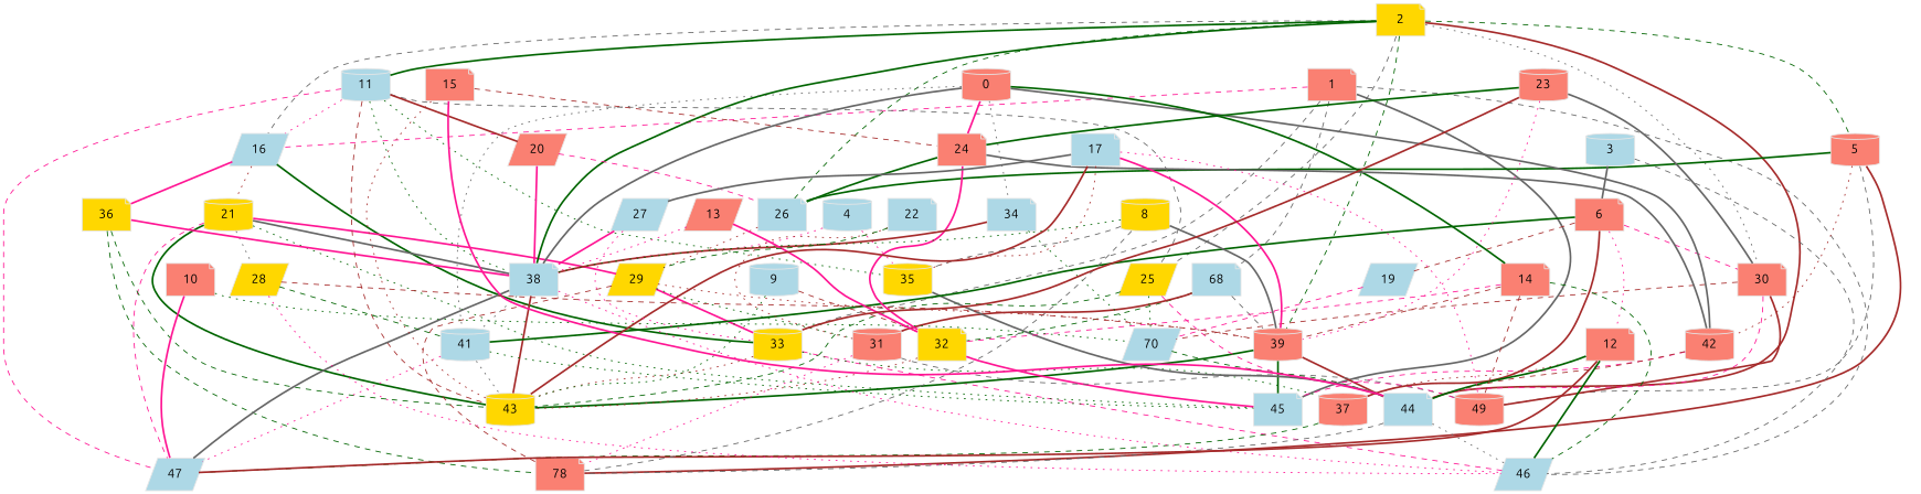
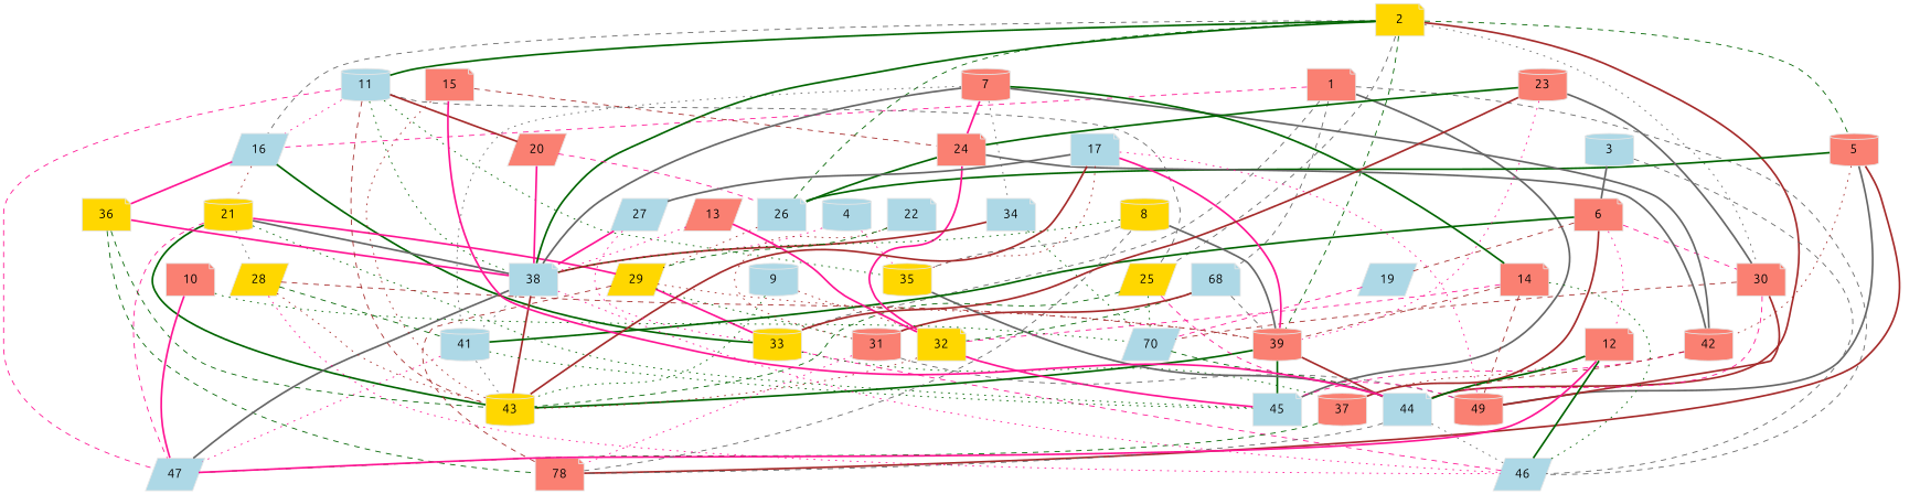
  graph {
    fontname=Ubuntu
    node [color=gray90 fillcolor=salmon fontname=Ubuntu shape=note style=filled]
    edge [color=deeppink fontname=Ubuntu style=bold weight=1.0]
    1
    16 [fillcolor=lightblue shape=parallelogram]
    n3 [fillcolor=lightblue label=68]
    33 [fillcolor=gold shape=cylinder]
    45 [fillcolor=lightblue]
    46 [fillcolor=lightblue shape=parallelogram]
    21 [fillcolor=gold shape=cylinder]
    36 [fillcolor=gold]
    39 [shape=cylinder]
    32 [fillcolor=gold]
    31 [shape=cylinder]
    25 [fillcolor=gold shape=parallelogram]
    49 [shape=cylinder]
    43 [fillcolor=gold shape=cylinder]
    n15 [fillcolor=lightblue label=70 shape=parallelogram]
    37 [shape=cylinder]
    2 [fillcolor=gold]
    5 [shape=cylinder]
    11 [fillcolor=lightblue shape=cylinder]
    26 [fillcolor=lightblue]
    30
    38 [fillcolor=lightblue]
    44 [fillcolor=lightblue]
    42 [shape=cylinder]
    n25 [label=78]
    35 [fillcolor=gold shape=cylinder]
    47 [fillcolor=lightblue shape=parallelogram]
    20 [shape=parallelogram]
    29 [fillcolor=gold shape=parallelogram]
    41 [fillcolor=lightblue shape=cylinder]
    3 [fillcolor=lightblue shape=cylinder]
    6
    12
    19 [fillcolor=lightblue shape=parallelogram]
    4 [fillcolor=lightblue shape=cylinder]
-   7 [shape=cylinder label=0]
+   7 [shape=cylinder]
    14
    24
    34 [fillcolor=lightblue]
    8 [fillcolor=gold shape=cylinder]
    9 [fillcolor=lightblue shape=cylinder]
    10
    13 [shape=parallelogram]
    15
    28 [fillcolor=gold shape=parallelogram]
    17 [fillcolor=lightblue]
    27 [fillcolor=lightblue shape=parallelogram]
    22 [fillcolor=lightblue]
    23 [shape=cylinder]
    1 -- 16 [style=dashed]
    1 -- n3 [color=gray40 style=dashed]
    1 -- 33 [color=gray40 style=dashed]
    1 -- 45 [color=gray40]
    1 -- 46 [color=gray40 style=dashed]
    16 -- 33 [color=darkgreen]
    16 -- 21 [color=brown style=dotted]
    16 -- 36
    n3 -- 39 [color=gray40 style=dashed]
    n3 -- 32 [color=darkgreen style=dashed]
    n3 -- 31 [color=brown]
    33 -- 46 [style=dashed]
-   33 -- 43 [color=brown style=dotted]
+   28 -- 43 [color=brown style=dotted]
    33 -- 37 [color=darkgreen style=dotted]
    21 -- 45 [color=darkgreen style=dotted]
    21 -- 43 [color=darkgreen]
    21 -- 38 [color=gray40]
    21 -- 47 [style=dashed]
    21 -- 29
    21 -- 28 [color=gray40 style=dotted]
    36 -- 43 [color=darkgreen style=dashed]
    36 -- 38
    36 -- n25 [color=darkgreen style=dashed weight=2.0]
    39 -- 45 [color=darkgreen weight=2.0]
    39 -- 43 [color=darkgreen]
    39 -- 44 [color=brown weight=2.0]
    32 -- 45
    32 -- 43 [color=brown style=dotted]
    31 -- 49 [color=gray40 style=dashed]
    31 -- n25 [style=dotted]
    25 -- 49 [style=dashed]
    25 -- 43 [color=darkgreen style=dashed]
    25 -- n15 [color=darkgreen style=dotted]
    n15 -- 44 [color=darkgreen style=dashed]
    37 -- 47 [color=darkgreen style=dashed]
    2 -- 16 [color=gray40 style=dashed]
    2 -- 39 [color=darkgreen style=dashed]
    2 -- 25 [color=gray40 style=dashed]
    2 -- 5 [color=darkgreen style=dashed]
    2 -- 11 [color=darkgreen]
    2 -- 26 [color=darkgreen style=dashed]
    2 -- 30 [color=gray40 style=dotted]
    2 -- 38 [color=darkgreen]
    2 -- 44 [color=brown]
-   5 -- 49 [color=gray40 style=dashed]
+   5 -- 49 [color=gray40]
    5 -- 26 [color=darkgreen]
    5 -- 42 [color=brown style=dotted]
    5 -- n25 [color=brown]
    11 -- 16 [style=dotted]
    11 -- 25 [color=gray40 style=dashed]
    11 -- 43 [color=brown style=dashed]
    11 -- 38 [color=darkgreen style=dotted]
    11 -- 35 [color=darkgreen style=dotted]
    11 -- 47 [style=dashed]
    11 -- 20 [color=brown]
    26 -- 29 [color=brown style=dotted]
    30 -- 49 [color=brown]
    30 -- n15 [color=brown style=dashed]
    30 -- 44 [style=dashed]
    38 -- 46 [style=dotted]
    38 -- 43 [color=brown weight=2.0]
    38 -- 47 [color=gray40]
    38 -- 41 [color=gray40 style=dotted]
    44 -- 46 [color=gray40 style=dotted]
    44 -- n25 [color=gray40 style=dashed]
    42 -- 45 [style=dashed weight=2.0]
    42 -- 44 [color=brown style=dashed]
    35 -- 44 [color=gray40]
    20 -- 26 [style=dashed]
    20 -- 38
    29 -- 33
    29 -- 39 [color=brown style=dotted]
    29 -- 31 [color=darkgreen style=dotted]
    29 -- n25 [color=brown style=dashed]
    41 -- 45 [color=darkgreen style=dotted]
    41 -- 43 [color=gray40 style=dotted]
    41 -- 47 [style=dotted]
    3 -- 46 [color=gray40 style=dashed]
    3 -- 6 [color=gray40]
    6 -- 37 [color=brown]
    6 -- 30 [style=dashed]
    6 -- 41 [color=darkgreen]
    6 -- 12 [style=dotted]
    6 -- 19 [color=brown style=dashed]
    12 -- 46 [color=darkgreen]
    12 -- 37 [color=brown style=dotted]
    12 -- 44 [color=darkgreen]
-   12 -- 47 [color=brown]
+   12 -- 47
    19 -- n15 [style=dashed]
    4 -- 38 [style=dotted]
    4 -- 35 [style=dotted]
    7 -- 38 [color=gray40]
    7 -- 42 [color=gray40]
    7 -- 41 [color=gray40 style=dotted]
    7 -- 14 [color=darkgreen]
    7 -- 24
    7 -- 34 [color=gray40 style=dotted]
-   14 -- 46 [color=darkgreen style=dashed]
+   14 -- 46 [color=darkgreen style=dotted]
    14 -- 39 [color=brown style=dashed]
    14 -- 32 [style=dashed]
    14 -- 49 [color=brown style=dashed]
    24 -- 32
    24 -- 26 [color=darkgreen]
    24 -- 42 [color=gray40]
    34 -- n15 [color=darkgreen style=dotted]
    34 -- 38 [color=brown]
    8 -- 39 [color=gray40]
    8 -- 38 [color=darkgreen style=dotted]
    8 -- n25 [color=gray40 style=dashed]
    8 -- 35 [color=gray40 style=dashed]
-   9 -- 32 [color=brown style=dashed]
+   9 -- 32 [color=brown style=dotted]
    9 -- 43 [color=darkgreen style=dotted]
    10 -- n15 [color=darkgreen style=dotted]
    10 -- 47
    13 -- 32
    13 -- 38 [style=dotted]
    15 -- 43 [color=brown style=dotted]
    15 -- 44
    15 -- 24 [color=brown style=dashed]
    28 -- 46 [style=dotted]
    28 -- 39 [color=brown style=dashed]
    28 -- 41 [color=darkgreen style=dashed weight=2.0]
    17 -- 39
    17 -- 49 [style=dotted]
    17 -- 43 [color=brown]
    17 -- 35 [color=brown style=dotted]
    17 -- 27 [color=gray40]
    27 -- 33 [style=dotted]
    27 -- 38
    22 -- 31 [color=brown style=dotted]
    22 -- 29 [color=darkgreen style=dashed]
    23 -- 33 [color=brown]
    23 -- 39 [style=dotted]
    23 -- 30 [color=gray40 weight=2.0]
    23 -- 24 [color=darkgreen]
  }
